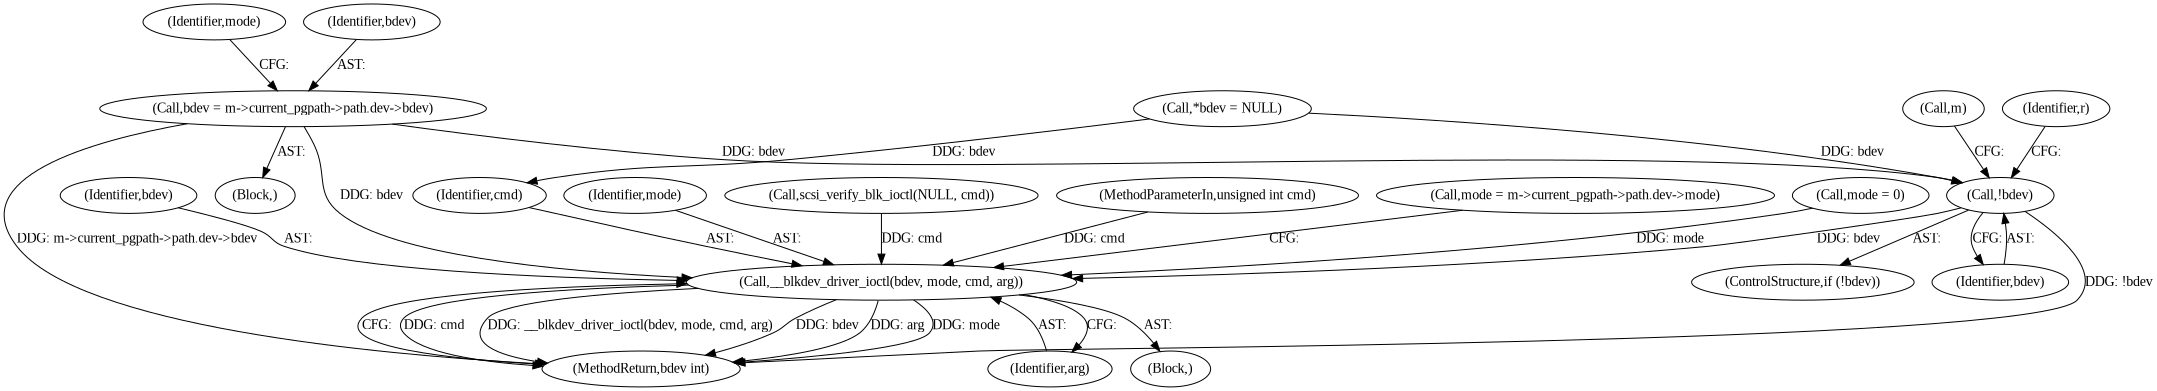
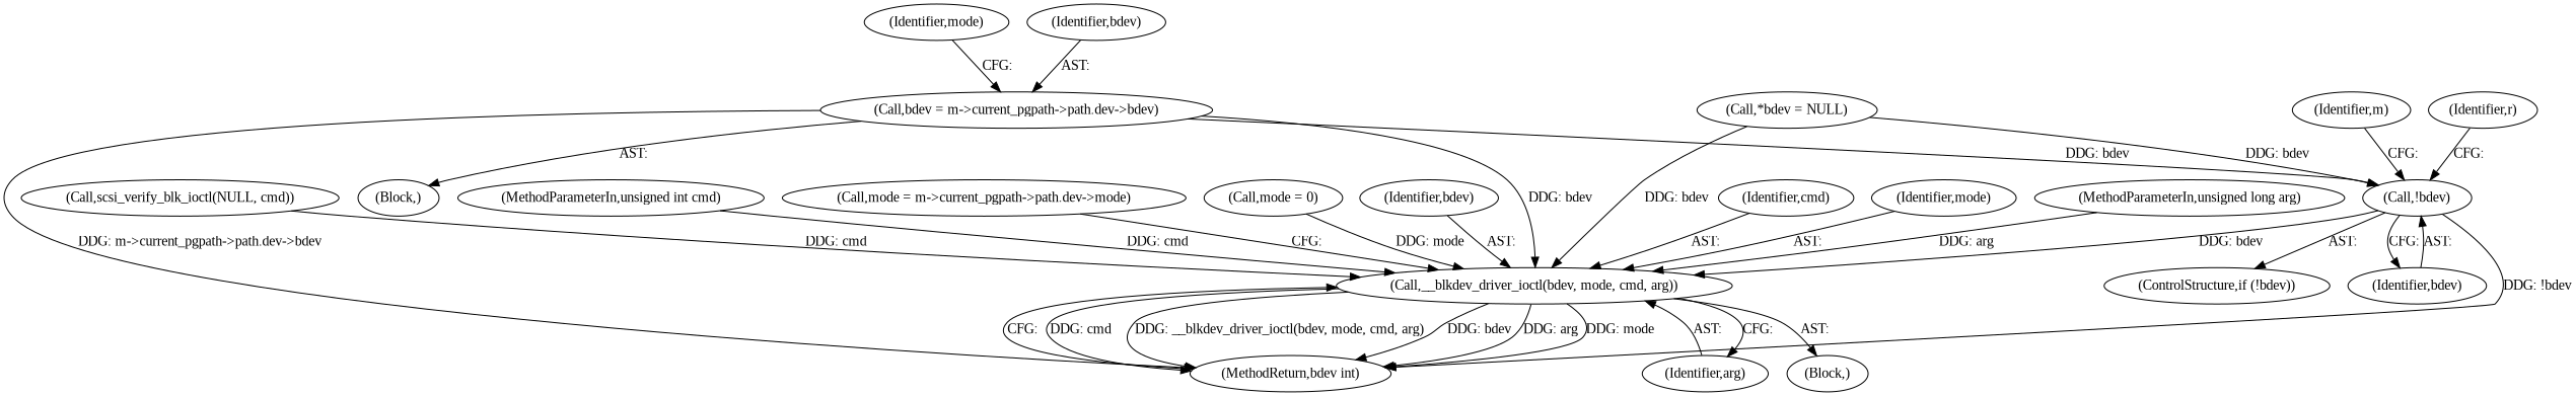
  digraph {
    fontname="Liberation Serif"
    node [fontname="Liberation Serif"]
    edge [fontname="Liberation Serif"]
    n1 [label="(Call,bdev = m->current_pgpath->path.dev->bdev)"]
    n2 [label="(Call,!bdev)"]
    n3 [label="(Call,__blkdev_driver_ioctl(bdev, mode, cmd, arg))"]
    n4 [label="(MethodReturn,bdev int)"]
    n5 [label="(Block,)"]
    n6 [label="(ControlStructure,if (!bdev))"]
    n7 [label="(Identifier,bdev)"]
    n8 [label="(Identifier,arg)"]
    n9 [label="(Block,)"]
    n10 [label="(Identifier,mode)"]
-   n11 [label="(Call,m)"]
+   n11 [label="(Identifier,m)"]
    n12 [label="(Call,*bdev = NULL)"]
    n13 [label="(Identifier,cmd)"]
    n14 [label="(Identifier,mode)"]
    n15 [label="(Identifier,bdev)"]
    n16 [label="(Identifier,r)"]
+   n17 [label="(MethodParameterIn,unsigned long arg)"]
    n18 [label="(Call,scsi_verify_blk_ioctl(NULL, cmd))"]
    n19 [label="(MethodParameterIn,unsigned int cmd)"]
    n20 [label="(Call,mode = m->current_pgpath->path.dev->mode)"]
    n21 [label="(Call,mode = 0)"]
    n22 [label="(Identifier,bdev)"]
    n1 -> n2 [label="DDG: bdev"]
    n1 -> n3 [label="DDG: bdev"]
    n1 -> n4 [label="DDG: m->current_pgpath->path.dev->bdev"]
    n1 -> n5 [label="AST: "]
    n2 -> n3 [label="DDG: bdev"]
    n2 -> n4 [label="DDG: !bdev"]
    n2 -> n6 [label="AST: "]
    n2 -> n7 [label="CFG: "]
    n3 -> n4 [label="DDG: cmd"]
    n3 -> n4 [label="DDG: __blkdev_driver_ioctl(bdev, mode, cmd, arg)"]
    n3 -> n4 [label="DDG: bdev"]
    n3 -> n4 [label="DDG: arg"]
    n3 -> n4 [label="DDG: mode"]
    n3 -> n8 [label="CFG: "]
    n3 -> n9 [label="AST: "]
    n4 -> n3 [label="CFG: "]
    n7 -> n2 [label="AST: "]
    n8 -> n3 [label="AST: "]
    n10 -> n1 [label="CFG: "]
    n11 -> n2 [label="CFG: "]
    n12 -> n2 [label="DDG: bdev"]
-   n12 -> n13 [label="DDG: bdev"]
+   n12 -> n3 [label="DDG: bdev"]
    n13 -> n3 [label="AST: "]
    n14 -> n3 [label="AST: "]
    n15 -> n1 [label="AST: "]
    n16 -> n2 [label="CFG: "]
+   n17 -> n3 [label="DDG: arg"]
    n18 -> n3 [label="DDG: cmd"]
    n19 -> n3 [label="DDG: cmd"]
    n20 -> n3 [label="CFG: "]
    n21 -> n3 [label="DDG: mode"]
    n22 -> n3 [label="AST: "]
  }
